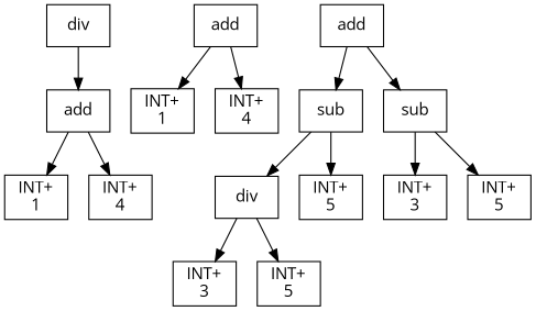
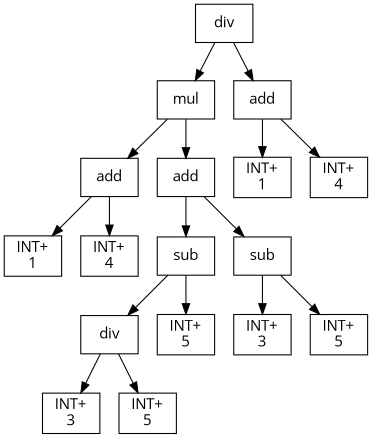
  digraph {
    fontname="Open Sans"
    node [shape=box fontname="Open Sans"]
    edge [fontname="Open Sans"]
    n1 [label=div]
+   n2 [label=mul]
    n3 [label=add]
    n4 [label=add]
    n5 [label=add]
    n6 [label="INT+\n1"]
    n7 [label="INT+\n4"]
    n8 [label=sub]
    n9 [label=sub]
    n10 [label=div]
    n11 [label="INT+\n5"]
    n12 [label="INT+\n3"]
    n13 [label="INT+\n5"]
    n14 [label="INT+\n3"]
    n15 [label="INT+\n5"]
    n16 [label="INT+\n1"]
    n17 [label="INT+\n4"]
+   n1 -> n2
    n1 -> n3
+   n2 -> n4
+   n2 -> n5
    n3 -> n16
    n3 -> n17
    n4 -> n6
    n4 -> n7
    n5 -> n8
    n5 -> n9
    n8 -> n10
    n8 -> n11
    n9 -> n14
    n9 -> n15
    n10 -> n12
    n10 -> n13
  }
